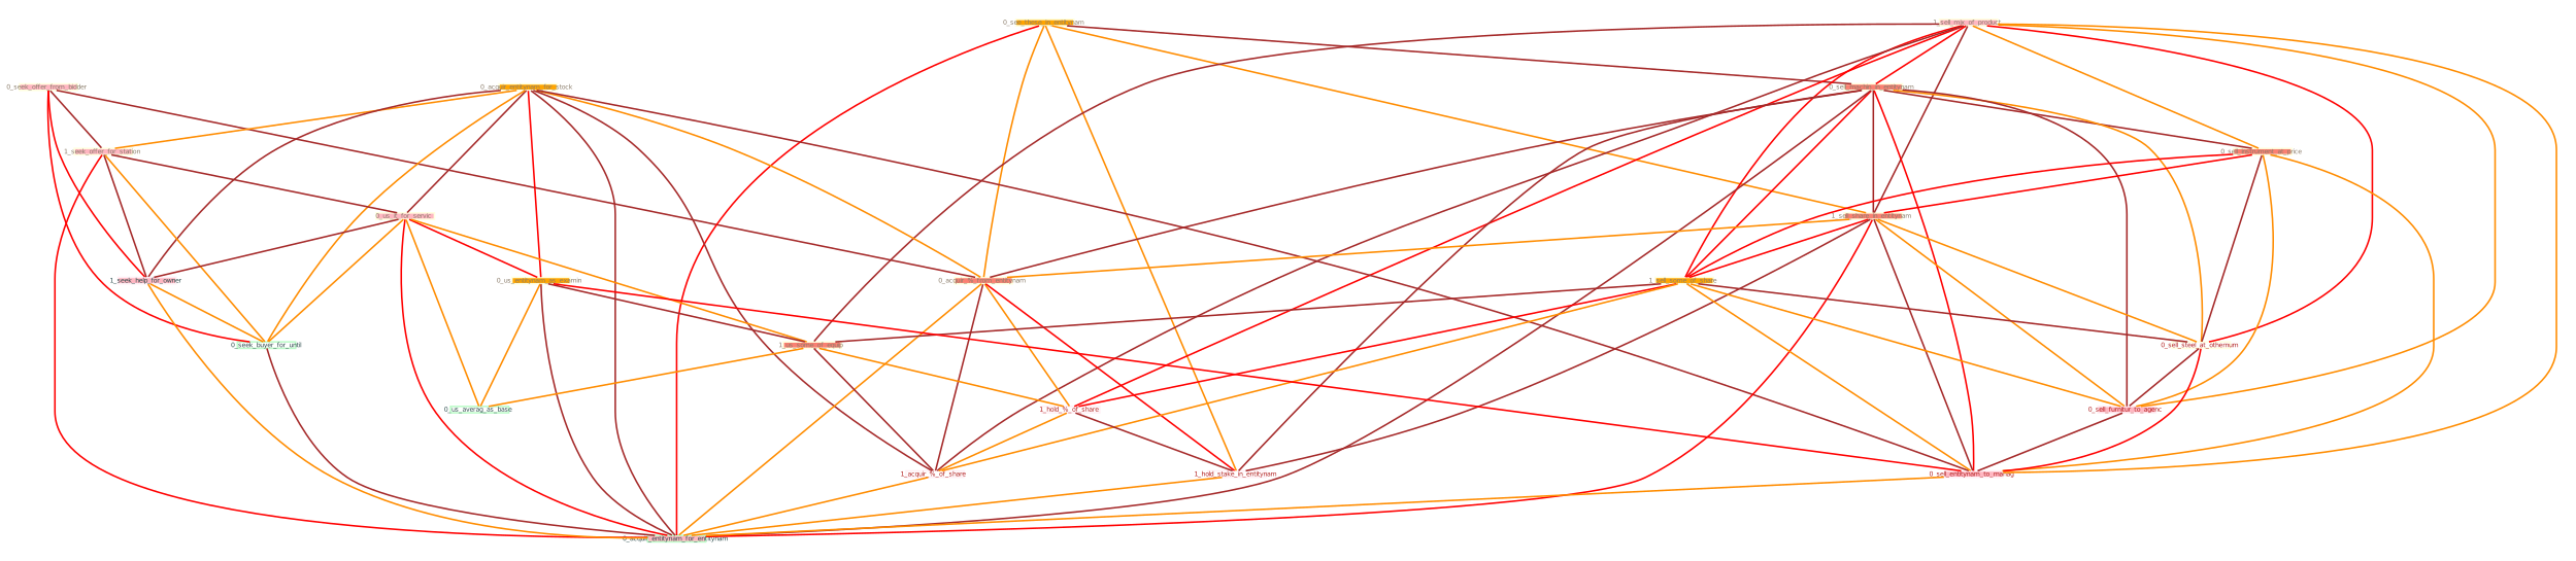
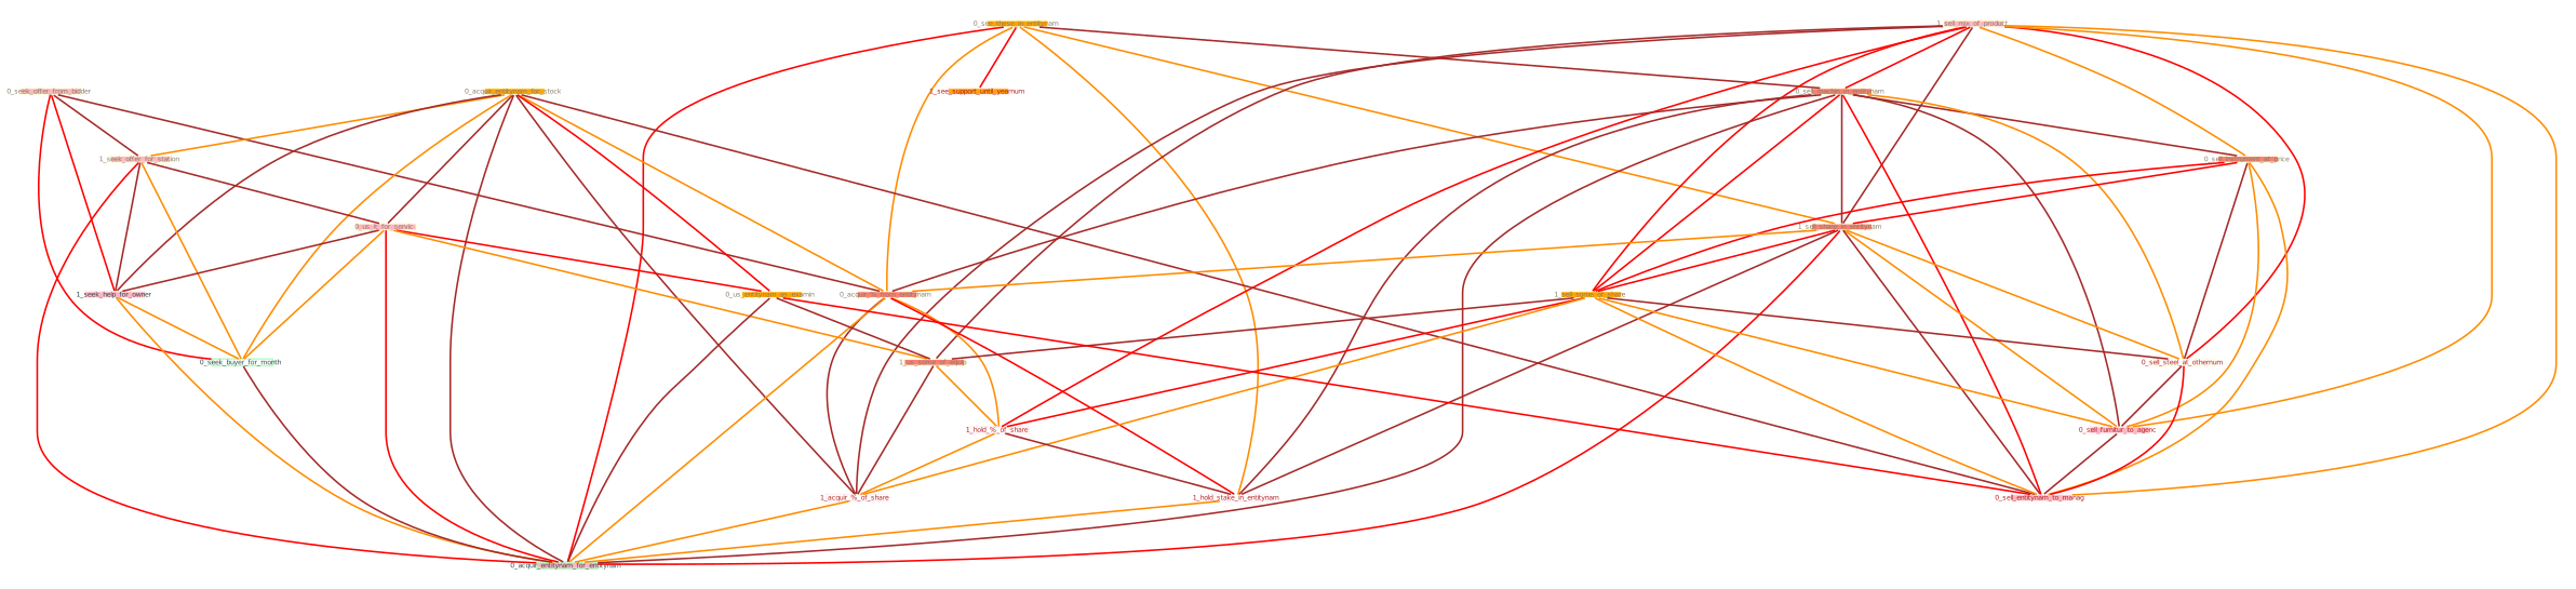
  graph {
    fontname="DejaVu Sans"
    node [color="#ffffe0" fillcolor=lightpink fixedsize=true fontcolor="#8b7d6b" fontname="DejaVu Sans" fontsize=4 shape=polygon style=filled]
    edge [color=brown fontname="DejaVu Sans" w=1]
    "0_seek_offer_from_bidder " [height=.06 width=.5]
    "0_see_these_in_entitynam " [fillcolor=orange height=.06 width=.5]
    "1_sell_mix_of_product " [height=.06 width=.5]
    "0_sell_machin_in_entitynam " [fillcolor=salmon height=.06 width=.5]
    "0_acquir_entitynam_for_stock " [fillcolor=orange height=.06 width=.5]
    "1_seek_offer_for_station " [height=.06 width=.5]
    "0_sell_instrument_at_price " [fillcolor=salmon height=.06 width=.5]
    "1_sell_share_in_entitynam " [fillcolor=salmon height=.06 width=.5]
    "0_acquir_%_from_entitynam " [fillcolor=salmon height=.06 width=.5]
    "1_sell_some_of_share " [fillcolor=orange height=.06 width=.5]
    "0_us_it_for_servic " [height=.06 width=.5]
    "0_sell_steel_at_othernum " [fillcolor=white fontcolor="#b22222" height=.06 width=.5]
    "0_us_entitynam_as_examin " [fillcolor=orange height=.06 width=.5]
    "1_us_some_of_equip " [fillcolor=salmon height=.06 width=.5]
    "1_hold_%_of_share " [color="#fff0f5" fillcolor=white fontcolor="#b22222" height=.06 width=.5]
    "1_hold_stake_in_entitynam " [color="#fff0f5" fillcolor=white fontcolor="#b22222" height=.06 width=.5]
    "1_seek_help_for_owner " [color="#fff0f5" fontcolor="#2f4f4f" height=.06 width=.5]
    "1_acquir_%_of_share " [color="#fff0f5" fillcolor=white fontcolor="#b22222" height=.06 width=.5]
+   "1_see_support_until_yearnum " [color="#fff0f5" fillcolor=orange fontcolor="#b22222" height=.06 width=.5]
    "0_sell_furnitur_to_agenc " [color="#fff0f5" fontcolor="#b22222" height=.06 width=.5]
    "0_sell_entitynam_to_manag " [color="#fff0f5" fontcolor="#b22222" height=.06 width=.5]
-   "0_seek_buyer_for_month " [color="#BDFCC9" fillcolor=white fontcolor="#2f4f4f" height=.06 width=.5 label="0_seek_buyer_for_until"]
+   "0_seek_buyer_for_month " [color="#BDFCC9" fillcolor=white fontcolor="#2f4f4f" height=.06 width=.5]
    "0_acquir_entitynam_for_entitynam " [color="#BDFCC9" fontcolor="#2f4f4f" height=.06 width=.5]
-   "0_us_averag_as_base " [color="#BDFCC9" fillcolor=white fontcolor="#2f4f4f" height=.06 width=.5]
    subgraph sub_1 {
      "0_seek_offer_from_bidder "
      "0_see_these_in_entitynam "
      "1_sell_mix_of_product "
      "0_sell_machin_in_entitynam "
      "0_acquir_entitynam_for_stock "
      "1_seek_offer_for_station "
      "0_sell_instrument_at_price "
      "1_sell_share_in_entitynam "
      "0_acquir_%_from_entitynam "
      "1_sell_some_of_share "
      "0_us_it_for_servic "
      "0_sell_steel_at_othernum "
      "0_us_entitynam_as_examin "
      "1_us_some_of_equip "
    }
    subgraph sub_2 {
      "1_hold_%_of_share "
      "1_hold_stake_in_entitynam "
      "1_seek_help_for_owner "
      "1_acquir_%_of_share "
+     "1_see_support_until_yearnum "
      "0_sell_furnitur_to_agenc "
      "0_sell_entitynam_to_manag "
    }
    "0_seek_offer_from_bidder " -- "1_seek_offer_for_station " [w=2]
    "0_seek_offer_from_bidder " -- "0_acquir_%_from_entitynam "
    "0_seek_offer_from_bidder " -- "1_seek_help_for_owner " [color=red]
    "0_seek_offer_from_bidder " -- "0_seek_buyer_for_month " [color=red]
    "0_see_these_in_entitynam " -- "0_sell_machin_in_entitynam " [w=2]
    "0_see_these_in_entitynam " -- "1_sell_share_in_entitynam " [color=darkorange w=2]
    "0_see_these_in_entitynam " -- "0_acquir_%_from_entitynam " [color=darkorange]
    "0_see_these_in_entitynam " -- "1_hold_stake_in_entitynam " [color=darkorange w=2]
+   "0_see_these_in_entitynam " -- "1_see_support_until_yearnum " [color=red]
    "0_see_these_in_entitynam " -- "0_acquir_entitynam_for_entitynam " [color=red]
    "1_sell_mix_of_product " -- "0_sell_machin_in_entitynam " [color=red]
    "1_sell_mix_of_product " -- "0_sell_instrument_at_price " [color=darkorange]
    "1_sell_mix_of_product " -- "1_sell_share_in_entitynam "
    "1_sell_mix_of_product " -- "1_sell_some_of_share " [color=red w=2]
    "1_sell_mix_of_product " -- "0_sell_steel_at_othernum " [color=red]
    "1_sell_mix_of_product " -- "1_us_some_of_equip "
    "1_sell_mix_of_product " -- "1_hold_%_of_share " [color=red]
    "1_sell_mix_of_product " -- "1_acquir_%_of_share "
    "1_sell_mix_of_product " -- "0_sell_furnitur_to_agenc " [color=darkorange]
    "1_sell_mix_of_product " -- "0_sell_entitynam_to_manag " [color=darkorange]
    "0_sell_machin_in_entitynam " -- "0_sell_instrument_at_price "
    "0_sell_machin_in_entitynam " -- "1_sell_share_in_entitynam " [w=3]
    "0_sell_machin_in_entitynam " -- "0_acquir_%_from_entitynam "
    "0_sell_machin_in_entitynam " -- "1_sell_some_of_share " [color=red]
    "0_sell_machin_in_entitynam " -- "0_sell_steel_at_othernum " [color=darkorange]
    "0_sell_machin_in_entitynam " -- "1_hold_stake_in_entitynam " [w=2]
    "0_sell_machin_in_entitynam " -- "0_sell_furnitur_to_agenc "
    "0_sell_machin_in_entitynam " -- "0_sell_entitynam_to_manag " [color=red]
    "0_sell_machin_in_entitynam " -- "0_acquir_entitynam_for_entitynam "
    "0_acquir_entitynam_for_stock " -- "1_seek_offer_for_station " [color=darkorange]
    "0_acquir_entitynam_for_stock " -- "0_acquir_%_from_entitynam " [color=darkorange]
    "0_acquir_entitynam_for_stock " -- "0_us_it_for_servic "
    "0_acquir_entitynam_for_stock " -- "0_us_entitynam_as_examin " [color=red]
    "0_acquir_entitynam_for_stock " -- "1_seek_help_for_owner "
    "0_acquir_entitynam_for_stock " -- "1_acquir_%_of_share "
    "0_acquir_entitynam_for_stock " -- "0_sell_entitynam_to_manag "
    "0_acquir_entitynam_for_stock " -- "0_seek_buyer_for_month " [color=darkorange]
    "0_acquir_entitynam_for_stock " -- "0_acquir_entitynam_for_entitynam " [w=3]
    "1_seek_offer_for_station " -- "0_us_it_for_servic "
    "1_seek_offer_for_station " -- "1_seek_help_for_owner " [w=2]
    "1_seek_offer_for_station " -- "0_seek_buyer_for_month " [color=darkorange w=2]
    "1_seek_offer_for_station " -- "0_acquir_entitynam_for_entitynam " [color=red]
    "0_sell_instrument_at_price " -- "1_sell_share_in_entitynam " [color=red]
    "0_sell_instrument_at_price " -- "1_sell_some_of_share " [color=red]
    "0_sell_instrument_at_price " -- "0_sell_steel_at_othernum " [w=2]
    "0_sell_instrument_at_price " -- "0_sell_furnitur_to_agenc " [color=darkorange]
    "0_sell_instrument_at_price " -- "0_sell_entitynam_to_manag " [color=darkorange]
    "1_sell_share_in_entitynam " -- "0_acquir_%_from_entitynam " [color=darkorange]
    "1_sell_share_in_entitynam " -- "1_sell_some_of_share " [color=red]
    "1_sell_share_in_entitynam " -- "0_sell_steel_at_othernum " [color=darkorange]
    "1_sell_share_in_entitynam " -- "1_hold_stake_in_entitynam " [w=2]
    "1_sell_share_in_entitynam " -- "0_sell_furnitur_to_agenc " [color=darkorange]
    "1_sell_share_in_entitynam " -- "0_sell_entitynam_to_manag "
    "1_sell_share_in_entitynam " -- "0_acquir_entitynam_for_entitynam " [color=red]
    "0_acquir_%_from_entitynam " -- "1_hold_%_of_share " [color=darkorange]
    "0_acquir_%_from_entitynam " -- "1_hold_stake_in_entitynam " [color=red]
    "0_acquir_%_from_entitynam " -- "1_acquir_%_of_share " [w=2]
    "0_acquir_%_from_entitynam " -- "0_acquir_entitynam_for_entitynam " [color=darkorange w=2]
    "1_sell_some_of_share " -- "0_sell_steel_at_othernum "
    "1_sell_some_of_share " -- "1_us_some_of_equip " [w=2]
    "1_sell_some_of_share " -- "1_hold_%_of_share " [color=red w=2]
    "1_sell_some_of_share " -- "1_acquir_%_of_share " [color=darkorange w=2]
    "1_sell_some_of_share " -- "0_sell_furnitur_to_agenc " [color=darkorange]
    "1_sell_some_of_share " -- "0_sell_entitynam_to_manag " [color=darkorange]
    "0_us_it_for_servic " -- "0_us_entitynam_as_examin " [color=red]
    "0_us_it_for_servic " -- "1_us_some_of_equip " [color=darkorange]
    "0_us_it_for_servic " -- "1_seek_help_for_owner "
    "0_us_it_for_servic " -- "0_seek_buyer_for_month " [color=darkorange]
    "0_us_it_for_servic " -- "0_acquir_entitynam_for_entitynam " [color=red]
-   "0_us_it_for_servic " -- "0_us_averag_as_base " [color=darkorange]
    "0_sell_steel_at_othernum " -- "0_sell_furnitur_to_agenc "
    "0_sell_steel_at_othernum " -- "0_sell_entitynam_to_manag " [color=red]
    "0_us_entitynam_as_examin " -- "1_us_some_of_equip "
    "0_us_entitynam_as_examin " -- "0_sell_entitynam_to_manag " [color=red]
    "0_us_entitynam_as_examin " -- "0_acquir_entitynam_for_entitynam "
-   "0_us_entitynam_as_examin " -- "0_us_averag_as_base " [color=darkorange w=2]
    "1_us_some_of_equip " -- "1_hold_%_of_share " [color=darkorange]
    "1_us_some_of_equip " -- "1_acquir_%_of_share "
-   "1_us_some_of_equip " -- "0_us_averag_as_base " [color=darkorange]
    "1_hold_%_of_share " -- "1_hold_stake_in_entitynam "
    "1_hold_%_of_share " -- "1_acquir_%_of_share " [color=darkorange w=3]
    "1_hold_stake_in_entitynam " -- "0_acquir_entitynam_for_entitynam " [color=darkorange]
    "1_seek_help_for_owner " -- "0_seek_buyer_for_month " [color=darkorange w=2]
    "1_seek_help_for_owner " -- "0_acquir_entitynam_for_entitynam " [color=darkorange]
    "1_acquir_%_of_share " -- "0_acquir_entitynam_for_entitynam " [color=darkorange]
    "0_sell_furnitur_to_agenc " -- "0_sell_entitynam_to_manag " [w=2]
-   "0_sell_entitynam_to_manag " -- "0_acquir_entitynam_for_entitynam " [color=darkorange]
    "0_seek_buyer_for_month " -- "0_acquir_entitynam_for_entitynam "
  }
